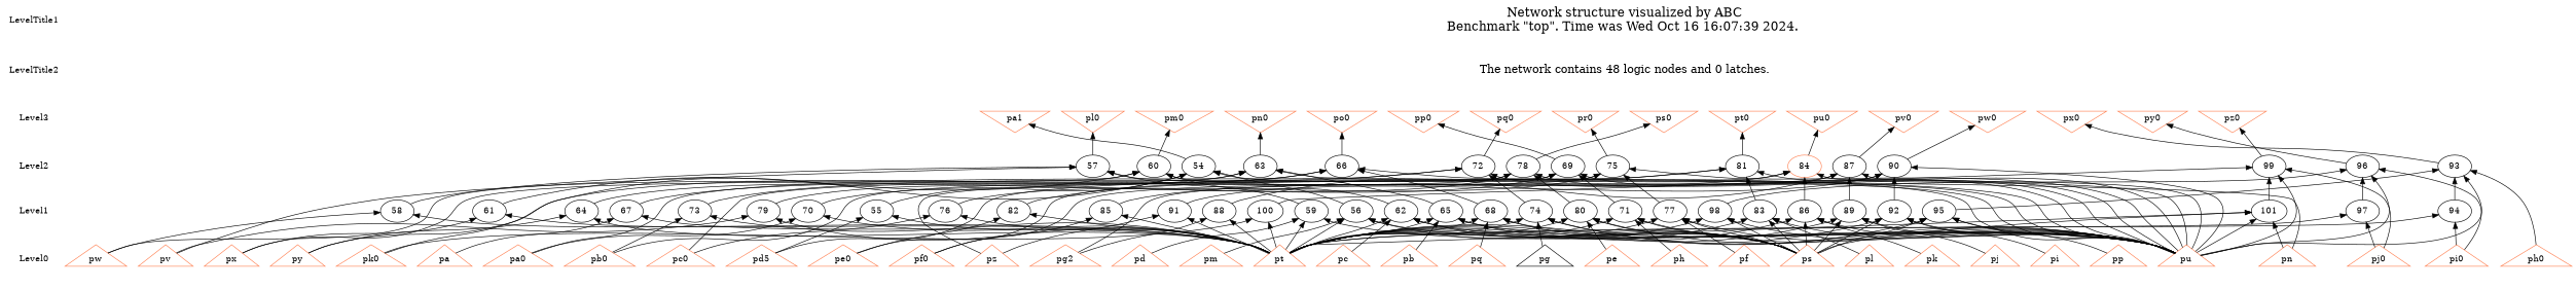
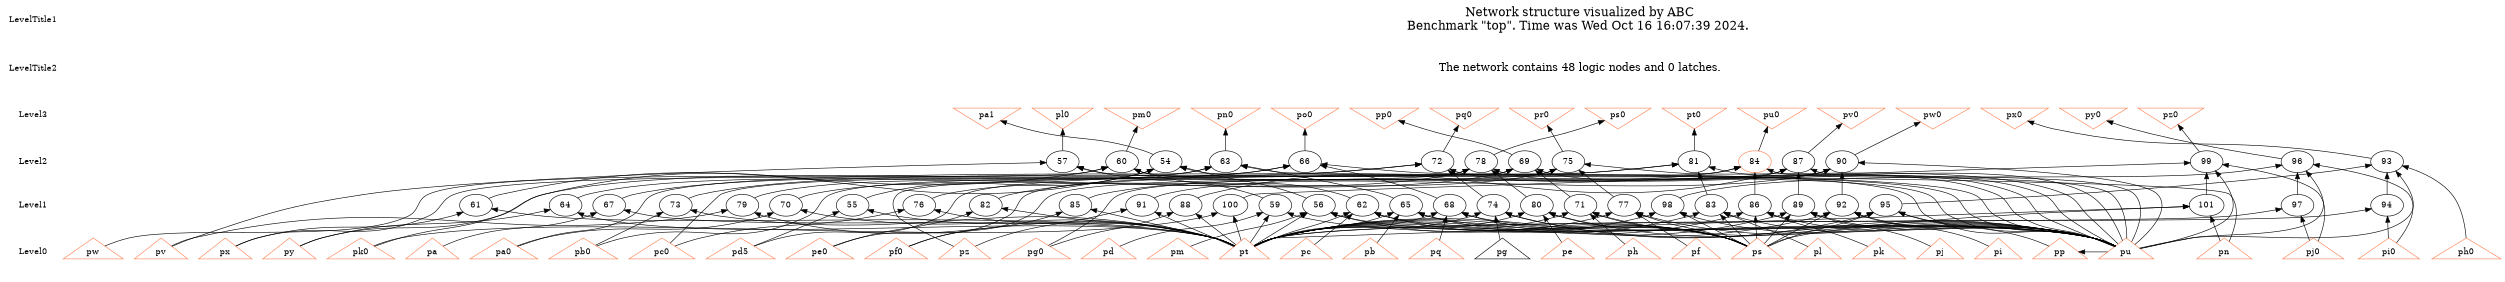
  digraph {
    node [shape=ellipse]
    edge [dir=back style=solid]
    LevelTitle1 [shape=plaintext]
    LevelTitle2 [shape=plaintext]
    Level3 [shape=plaintext]
    Level2 [shape=plaintext]
    Level1 [shape=plaintext]
    Level0 [shape=plaintext]
    n7 [fontname="Times-Roman" fontsize=20 label="Network structure visualized by ABC\nBenchmark \"top\". Time was Wed Oct 16 16:07:39 2024. " shape=plaintext]
    n8 [fontname="Times-Roman" fontsize=18 label="The network contains 48 logic nodes and 0 latches.\n" shape=plaintext]
    n9 [color=coral fillcolor=coral label=pa1 shape=invtriangle]
    n10 [color=coral fillcolor=coral label=pl0 shape=invtriangle]
    n11 [color=coral fillcolor=coral label=pm0 shape=invtriangle]
    n12 [color=coral fillcolor=coral label=pn0 shape=invtriangle]
    n13 [color=coral fillcolor=coral label=po0 shape=invtriangle]
    n14 [color=coral fillcolor=coral label=pp0 shape=invtriangle]
    n15 [color=coral fillcolor=coral label=pq0 shape=invtriangle]
    n16 [color=coral fillcolor=coral label=pr0 shape=invtriangle]
    n17 [color=coral fillcolor=coral label=ps0 shape=invtriangle]
    n18 [color=coral fillcolor=coral label=pt0 shape=invtriangle]
    n19 [color=coral fillcolor=coral label=pu0 shape=invtriangle]
    n20 [color=coral fillcolor=coral label=pv0 shape=invtriangle]
    n21 [color=coral fillcolor=coral label=pw0 shape=invtriangle]
    n22 [color=coral fillcolor=coral label=px0 shape=invtriangle]
    n23 [color=coral fillcolor=coral label=py0 shape=invtriangle]
    n24 [color=coral fillcolor=coral label=pz0 shape=invtriangle]
    n25 [label="54\n"]
    n26 [label="57\n"]
    n27 [label="60\n"]
    n28 [label="63\n"]
    n29 [label="66\n"]
    n30 [label="69\n"]
    n31 [label="72\n"]
    n32 [label="75\n"]
    n33 [label="78\n"]
    n34 [label="81\n"]
    n35 [color=coral label="84\n"]
    n36 [label="87\n"]
    n37 [label="90\n"]
    n38 [label="93\n"]
    n39 [label="96\n"]
    n40 [label="99\n"]
    n41 [label="55\n"]
    n42 [label="56\n"]
-   n43 [label="58\n"]
    n44 [label="59\n"]
    n45 [label="61\n"]
    n46 [label="62\n"]
    n47 [label="64\n"]
    n48 [label="65\n"]
    n49 [label="67\n"]
    n50 [label="68\n"]
    n51 [label="70\n"]
    n52 [label="71\n"]
    n53 [label="73\n"]
    n54 [label="74\n"]
    n55 [label="76\n"]
    n56 [label="77\n"]
    n57 [label="79\n"]
    n58 [label="80\n"]
    n59 [label="82\n"]
    n60 [label="83\n"]
    n61 [label="85\n"]
    n62 [label="86\n"]
    n63 [label="88\n"]
    n64 [label="89\n"]
    n65 [label="91\n"]
    n66 [label="92\n"]
    n67 [label="94\n"]
    n68 [label="95\n"]
    n69 [label="97\n"]
    n70 [label="98\n"]
    n71 [label="100\n"]
    n72 [label="101\n"]
    n73 [color=coral fillcolor=coral label=pp shape=triangle]
    n74 [color=coral fillcolor=coral label=pa0 shape=triangle]
    n75 [color=coral fillcolor=coral label=pq shape=triangle]
    n76 [color=coral fillcolor=coral label=pb0 shape=triangle]
    n77 [color=coral fillcolor=coral label=pc0 shape=triangle]
    n78 [color=coral fillcolor=coral label=ps shape=triangle]
    n79 [color=coral fillcolor=coral label=pd5 shape=triangle]
    n80 [color=coral fillcolor=coral label=pt shape=triangle]
    n81 [color=coral fillcolor=coral label=pe0 shape=triangle]
    n82 [color=coral fillcolor=coral label=pu shape=triangle]
    n83 [color=coral fillcolor=coral label=pf0 shape=triangle]
    n84 [color=coral fillcolor=coral label=pv shape=triangle]
-   n85 [color=coral fillcolor=coral label=pg2 shape=triangle]
+   n85 [color=coral fillcolor=coral label=pg0 shape=triangle]
    n86 [color=coral fillcolor=coral label=pw shape=triangle]
    n87 [color=coral fillcolor=coral label=ph0 shape=triangle]
    n88 [color=coral fillcolor=coral label=px shape=triangle]
    n89 [color=coral fillcolor=coral label=pi0 shape=triangle]
    n90 [color=coral fillcolor=coral label=py shape=triangle]
    n91 [color=coral fillcolor=coral label=pj0 shape=triangle]
    n92 [color=coral fillcolor=coral label=pz shape=triangle]
    n93 [color=coral fillcolor=coral label=pk0 shape=triangle]
    n94 [color=coral fillcolor=coral label=pa shape=triangle]
    n95 [color=coral fillcolor=coral label=pb shape=triangle]
    n96 [color=coral fillcolor=coral label=pc shape=triangle]
    n97 [color=coral fillcolor=coral label=pd shape=triangle]
    n98 [color=coral fillcolor=coral label=pe shape=triangle]
    n99 [color=coral fillcolor=coral label=pf shape=triangle]
    n100 [color=black fillcolor=coral label=pg shape=triangle]
    n101 [color=coral fillcolor=coral label=ph shape=triangle]
    n102 [color=coral fillcolor=coral label=pi shape=triangle]
    n103 [color=coral fillcolor=coral label=pj shape=triangle]
    n104 [color=coral fillcolor=coral label=pk shape=triangle]
    n105 [color=coral fillcolor=coral label=pl shape=triangle]
    n106 [color=coral fillcolor=coral label=pm shape=triangle]
    n107 [color=coral fillcolor=coral label=pn shape=triangle]
    subgraph sub_1 {
      LevelTitle1
      LevelTitle2
      Level3
      Level2
      Level1
      Level0
    }
    subgraph sub_2 {
      rank=same
      LevelTitle1
      n7
    }
    subgraph sub_3 {
      rank=same
      LevelTitle2
      n8
    }
    subgraph sub_4 {
      rank=same
      Level3
      n9
      n10
      n11
      n12
      n13
      n14
      n15
      n16
      n17
      n18
      n19
      n20
      n21
      n22
      n23
      n24
    }
    subgraph sub_5 {
      rank=same
      Level2
      n25
      n26
      n27
      n28
      n29
      n30
      n31
      n32
      n33
      n34
      n35
      n36
      n37
      n38
      n39
      n40
    }
    subgraph sub_6 {
      rank=same
      Level1
      n41
      n42
-     n43
      n44
      n45
      n46
      n47
      n48
      n49
      n50
      n51
      n52
      n53
      n54
      n55
      n56
      n57
      n58
      n59
      n60
      n61
      n62
      n63
      n64
      n65
      n66
      n67
      n68
      n69
      n70
      n71
      n72
    }
    subgraph sub_7 {
      rank=same
      Level0
      n73
      n74
      n75
      n76
      n77
      n78
      n79
      n80
      n81
      n82
      n83
      n84
      n85
      n86
      n87
      n88
      n89
      n90
      n91
      n92
      n93
      n94
      n95
      n96
      n97
      n98
      n99
      n100
      n101
      n102
      n103
      n104
      n105
      n106
      n107
    }
    LevelTitle1 -> LevelTitle2 [style=invis]
    LevelTitle2 -> Level3 [style=invis]
    Level3 -> Level2 [style=invis]
    Level2 -> Level1 [style=invis]
    Level1 -> Level0 [style=invis]
    n7 -> n8 [style=invis]
    n8 -> n9 [style=invis]
    n8 -> n10 [style=invis]
    n8 -> n11 [style=invis]
    n8 -> n12 [style=invis]
    n8 -> n13 [style=invis]
    n8 -> n14 [style=invis]
    n8 -> n15 [style=invis]
    n8 -> n16 [style=invis]
    n8 -> n17 [style=invis]
    n8 -> n18 [style=invis]
    n8 -> n19 [style=invis]
    n8 -> n20 [style=invis]
    n8 -> n21 [style=invis]
    n8 -> n22 [style=invis]
    n8 -> n23 [style=invis]
    n8 -> n24 [style=invis]
    n9 -> n10 [style=invis]
    n9 -> n25
    n10 -> n11 [style=invis]
    n10 -> n26
    n11 -> n12 [style=invis]
    n11 -> n27
    n12 -> n13 [style=invis]
    n12 -> n28
    n13 -> n14 [style=invis]
    n13 -> n29
    n14 -> n15 [style=invis]
    n14 -> n30
    n15 -> n16 [style=invis]
    n15 -> n31
    n16 -> n17 [style=invis]
    n16 -> n32
    n17 -> n18 [style=invis]
    n17 -> n33
    n18 -> n19 [style=invis]
    n18 -> n34
    n19 -> n20 [style=invis]
    n19 -> n35
    n20 -> n21 [style=invis]
    n20 -> n36
    n21 -> n22 [style=invis]
    n21 -> n37
    n22 -> n23 [style=invis]
    n22 -> n38
    n23 -> n24 [style=invis]
    n23 -> n39
    n24 -> n40
    n25 -> n41
    n25 -> n42
    n25 -> n82
    n25 -> n93
-   n26 -> n43
    n26 -> n44
    n26 -> n82
    n26 -> n84
    n27 -> n45
    n27 -> n46
    n27 -> n82
    n27 -> n86
    n28 -> n47
    n28 -> n48
    n28 -> n88
    n28 -> n107
    n29 -> n49
    n29 -> n50
    n29 -> n82
    n29 -> n90
    n30 -> n51
    n30 -> n52
    n30 -> n82
    n30 -> n92
    n31 -> n53
    n31 -> n54
    n31 -> n74
    n31 -> n82
    n32 -> n55
    n32 -> n56
    n32 -> n76
    n32 -> n82
    n33 -> n57
    n33 -> n58
    n33 -> n77
    n33 -> n82
    n34 -> n59
    n34 -> n60
    n34 -> n79
    n34 -> n82
    n35 -> n61
    n35 -> n62
    n35 -> n81
    n35 -> n82
    n36 -> n63
    n36 -> n64
    n36 -> n82
    n36 -> n83
    n37 -> n65
    n37 -> n66
    n37 -> n82
    n37 -> n85
    n38 -> n67
    n38 -> n68
    n38 -> n82
    n38 -> n87
    n39 -> n69
    n39 -> n70
    n39 -> n82
    n39 -> n89
    n40 -> n71
    n40 -> n72
    n40 -> n82
    n40 -> n91
    n41 -> n79
    n41 -> n80
    n42 -> n78
    n42 -> n80
    n42 -> n82
    n42 -> n106
-   n43 -> n80
-   n43 -> n86
    n44 -> n80
    n44 -> n82
    n44 -> n97
    n45 -> n80
    n45 -> n88
    n46 -> n78
    n46 -> n80
    n46 -> n82
    n46 -> n96
    n47 -> n80
    n47 -> n90
    n48 -> n78
    n48 -> n80
    n48 -> n82
    n48 -> n95
    n49 -> n80
    n49 -> n94
    n50 -> n75
    n50 -> n78
    n50 -> n80
    n50 -> n82
    n51 -> n74
    n51 -> n80
    n52 -> n78
    n52 -> n80
    n52 -> n82
    n52 -> n101
    n53 -> n76
    n53 -> n80
    n54 -> n78
    n54 -> n80
    n54 -> n82
    n54 -> n100
    n55 -> n77
    n55 -> n80
    n56 -> n78
    n56 -> n80
    n56 -> n82
    n56 -> n99
    n57 -> n80
    n57 -> n84
    n58 -> n78
    n58 -> n80
    n58 -> n82
    n58 -> n98
    n59 -> n80
    n59 -> n81
    n60 -> n78
    n60 -> n80
    n60 -> n82
    n60 -> n105
    n61 -> n80
    n61 -> n83
    n62 -> n78
    n62 -> n80
    n62 -> n82
    n62 -> n104
    n63 -> n80
    n63 -> n85
    n64 -> n78
    n64 -> n80
    n64 -> n82
    n64 -> n103
    n65 -> n80
    n65 -> n92
    n66 -> n78
    n66 -> n80
    n66 -> n82
    n66 -> n102
    n67 -> n80
    n67 -> n89
    n68 -> n73
    n68 -> n78
    n68 -> n80
    n68 -> n82
    n69 -> n80
    n69 -> n91
    n70 -> n78
    n70 -> n80
    n70 -> n82
    n71 -> n80
    n71 -> n93
    n72 -> n78
    n72 -> n80
-   n72 -> n82
+   n73 -> n82
    n72 -> n107
  }
